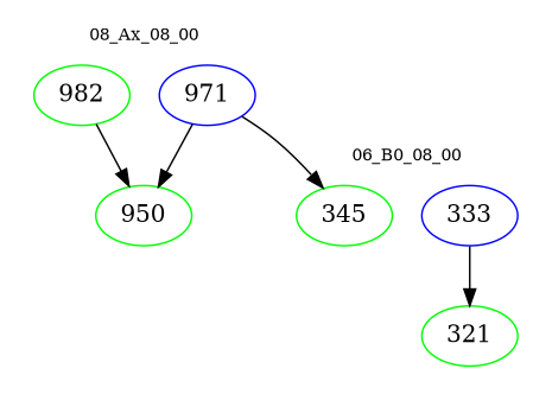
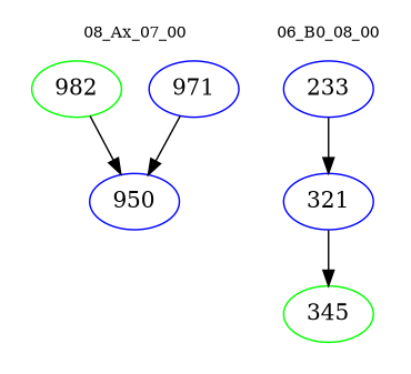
  digraph {
    node [color=green]
    edge [color=black]
    n1 [color=blue label=971]
-   n2 [label=950]
+   n2 [color=blue label=950]
    n3 [label=982]
-   n4 [color=blue label=333]
-   n5 [label=321]
+   n4 [color=blue label=233]
+   n5 [color=blue label=321]
    n6 [label=345]
    subgraph cluster_1 {
      color=white
      fontsize=10
-     label="08_Ax_08_00"
+     label="08_Ax_07_00"
      n1
      n2
      n3
    }
    subgraph cluster_2 {
      color=white
      fontsize=10
      label="06_B0_08_00"
      n4
      n5
      n6
    }
    n1 -> n2
    n3 -> n2
    n4 -> n5
-   n1 -> n6
+   n5 -> n6
  }
